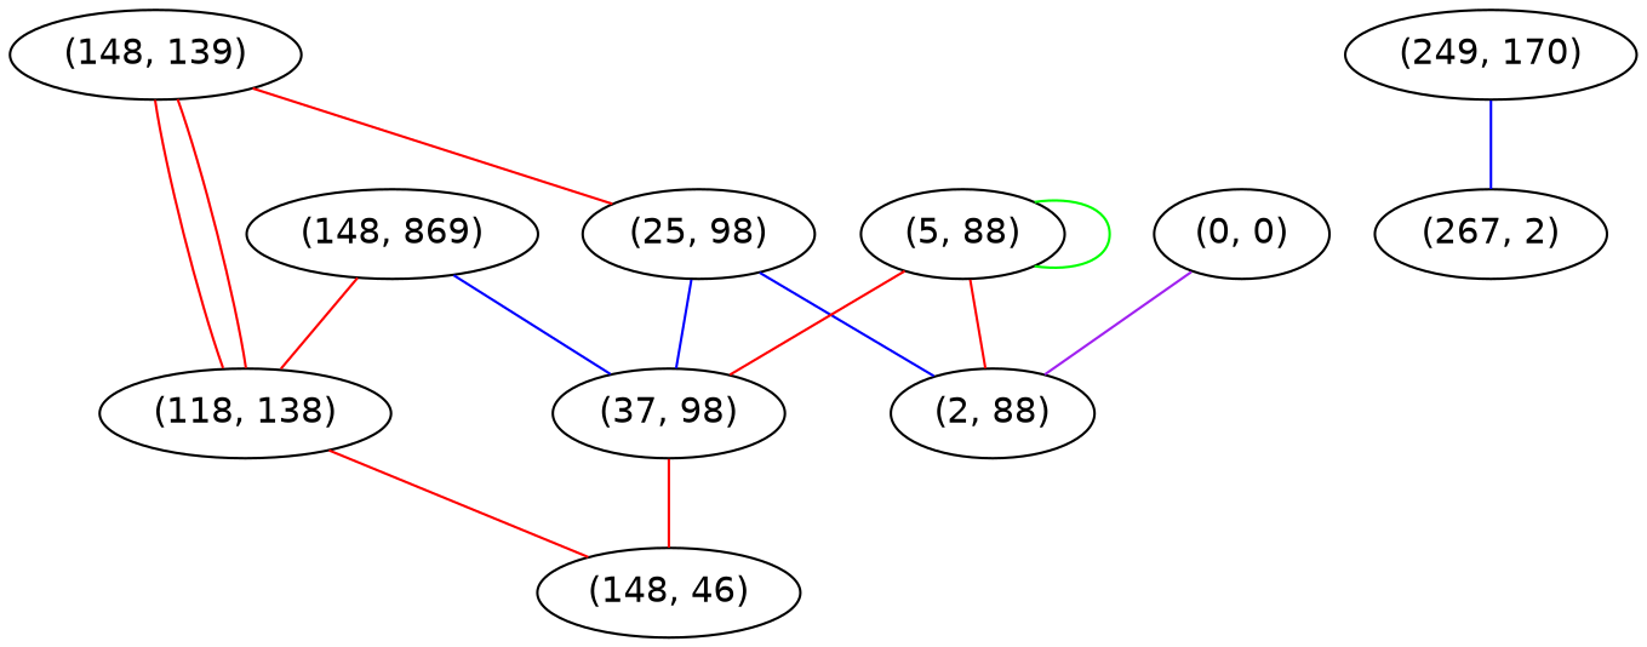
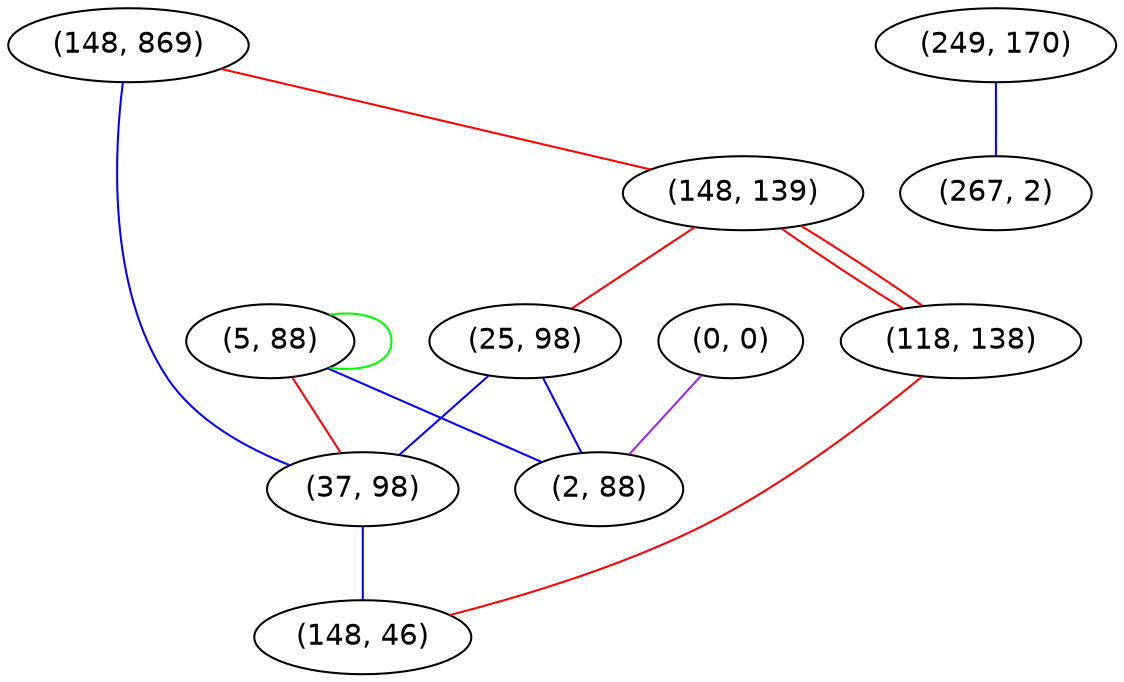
  graph {
    fontname="DejaVu Sans"
    node [fontname="DejaVu Sans"]
    edge [color=red fontname="DejaVu Sans" weight=1]
    n1 [label="(148, 869)"]
    "(148, 139)"
    "(37, 98)"
    n4 [label="(118, 138)"]
    "(25, 98)"
    "(148, 46)"
    "(249, 170)"
    "(267, 2)"
    "(0, 0)"
    "(2, 88)"
    "(5, 88)"
-   n1 -- n4
+   n1 -- "(148, 139)"
    n1 -- "(37, 98)" [color=blue weight=3]
    "(148, 139)" -- n4
    "(148, 139)" -- n4
    "(148, 139)" -- "(25, 98)"
-   "(37, 98)" -- "(148, 46)" [weight=3]
+   "(37, 98)" -- "(148, 46)" [color=blue weight=3]
    n4 -- "(148, 46)"
    "(25, 98)" -- "(37, 98)" [color=blue weight=3]
    "(25, 98)" -- "(2, 88)" [color=blue weight=3]
    "(249, 170)" -- "(267, 2)" [color=blue weight=3]
    "(0, 0)" -- "(2, 88)" [color=purple weight=4]
    "(5, 88)" -- "(37, 98)"
-   "(5, 88)" -- "(2, 88)"
+   "(5, 88)" -- "(2, 88)" [color=blue]
    "(5, 88)" -- "(5, 88)" [color=green weight=2]
  }
